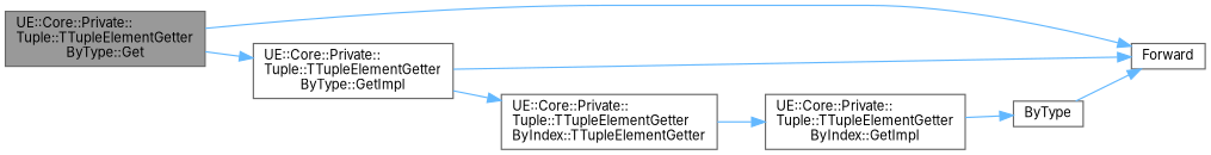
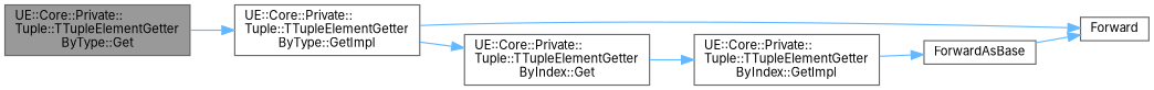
  digraph {
    fontname=Inter
    rankdir=LR
    node [color=grey40 fillcolor=white fontname=Inter fontsize=10 shape=box style=filled]
    edge [color=steelblue1 fontname=Inter fontsize=10 labelfontname=Helvetica labelfontsize=10 style=solid]
    n1 [color=gray40 fillcolor=grey60 fontcolor=black height=0.2 label="UE::Core::Private::\lTuple::TTupleElementGetter\lByType::Get" width=0.4]
    n2 [height=0.2 label=Forward width=0.4]
    n3 [height=0.2 label="UE::Core::Private::\lTuple::TTupleElementGetter\lByType::GetImpl" width=0.4]
-   n4 [height=0.2 label="UE::Core::Private::\lTuple::TTupleElementGetter\lByIndex::TTupleElementGetter" width=0.4]
+   n4 [height=0.2 label="UE::Core::Private::\lTuple::TTupleElementGetter\lByIndex::Get" width=0.4]
    n5 [height=0.2 label="UE::Core::Private::\lTuple::TTupleElementGetter\lByIndex::GetImpl" width=0.4]
-   n6 [height=0.2 label=ByType width=0.4]
-   n1 -> n2
+   n6 [height=0.2 label=ForwardAsBase width=0.4]
    n1 -> n3
    n3 -> n2
    n3 -> n4
    n4 -> n5
    n5 -> n6
    n6 -> n2
  }
